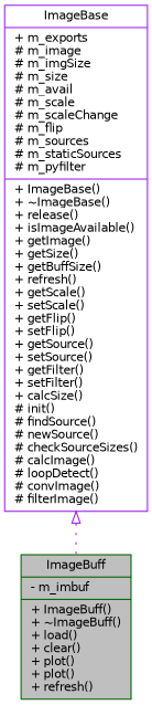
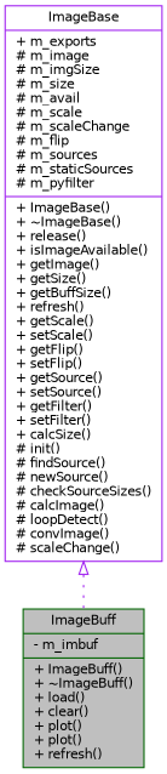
  digraph {
    node [fontname=Helvetica fontsize=10 shape=record style=filled]
    n1 [color=darkgreen fillcolor=grey75 fontcolor=black height=0.2 label="{ImageBuff\n|- m_imbuf\l|+ ImageBuff()\l+ ~ImageBuff()\l+ load()\l+ clear()\l+ plot()\l+ plot()\l+ refresh()\l}" width=0.4]
-   n2 [color=purple fillcolor=white height=0.2 label="{ImageBase\n|+ m_exports\l# m_image\l# m_imgSize\l# m_size\l# m_avail\l# m_scale\l# m_scaleChange\l# m_flip\l# m_sources\l# m_staticSources\l# m_pyfilter\l|+ ImageBase()\l+ ~ImageBase()\l+ release()\l+ isImageAvailable()\l+ getImage()\l+ getSize()\l+ getBuffSize()\l+ refresh()\l+ getScale()\l+ setScale()\l+ getFlip()\l+ setFlip()\l+ getSource()\l+ setSource()\l+ getFilter()\l+ setFilter()\l+ calcSize()\l# init()\l# findSource()\l# newSource()\l# checkSourceSizes()\l# calcImage()\l# loopDetect()\l# convImage()\l# filterImage()\l}" width=0.4]
+   n2 [color=purple fillcolor=white height=0.2 label="{ImageBase\n|+ m_exports\l# m_image\l# m_imgSize\l# m_size\l# m_avail\l# m_scale\l# m_scaleChange\l# m_flip\l# m_sources\l# m_staticSources\l# m_pyfilter\l|+ ImageBase()\l+ ~ImageBase()\l+ release()\l+ isImageAvailable()\l+ getImage()\l+ getSize()\l+ getBuffSize()\l+ refresh()\l+ getScale()\l+ setScale()\l+ getFlip()\l+ setFlip()\l+ getSource()\l+ setSource()\l+ getFilter()\l+ setFilter()\l+ calcSize()\l# init()\l# findSource()\l# newSource()\l# checkSourceSizes()\l# calcImage()\l# loopDetect()\l# convImage()\l# scaleChange()\l}" width=0.4]
    n2 -> n1 [arrowtail=empty color=purple dir=back fontname=Helvetica fontsize=10 labelfontname=Helvetica labelfontsize=10 style=dotted]
  }
